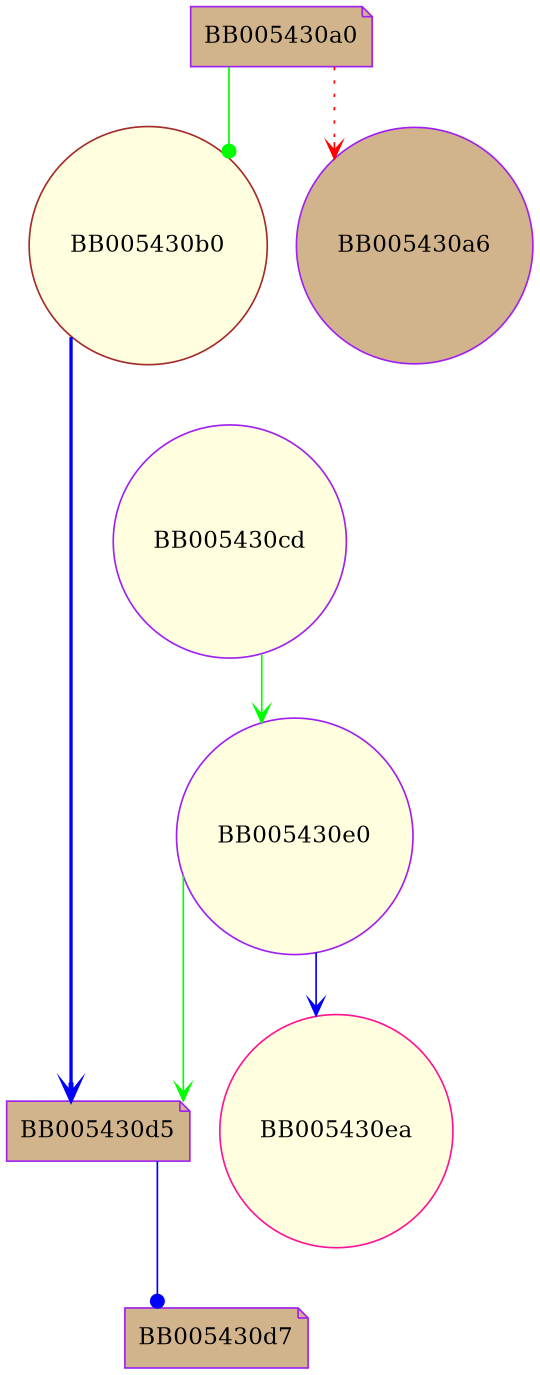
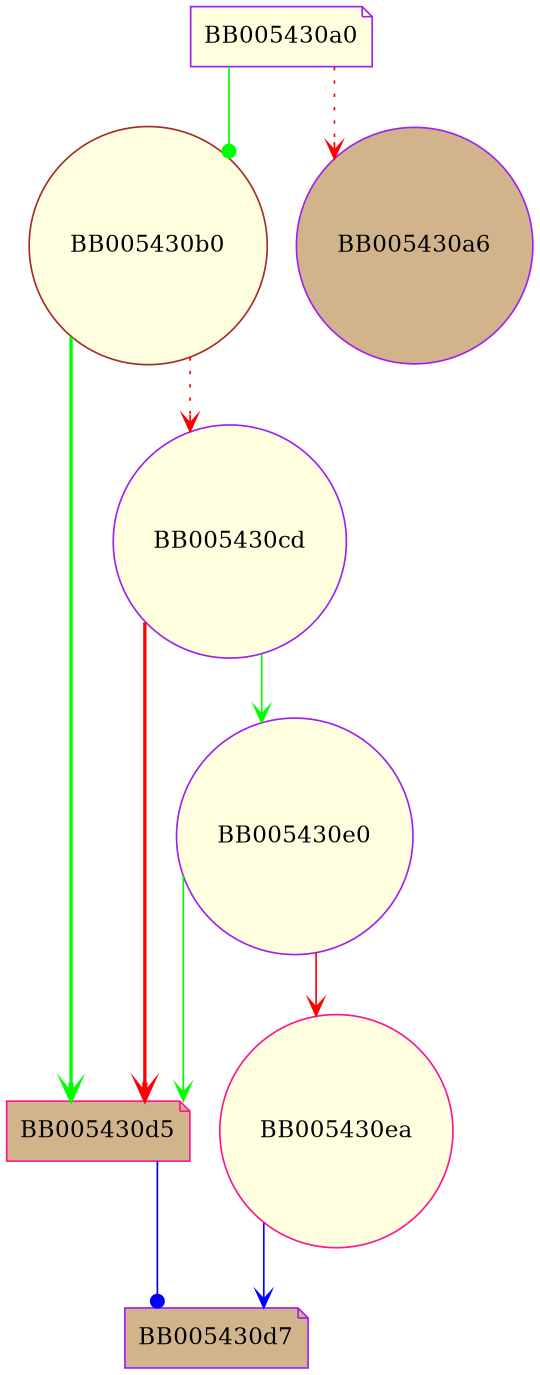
  digraph {
    splines=ortho
    node [color=purple fillcolor=tan shape=circle style=filled]
    edge [arrowhead=vee color=green style=solid]
-   BB005430a0 [shape=note]
+   BB005430a0 [fillcolor=lightyellow shape=note]
    BB005430b0 [color=brown fillcolor=lightyellow]
    BB005430a6
-   BB005430d5 [shape=note]
+   BB005430d5 [color=deeppink shape=note]
    BB005430cd [fillcolor=lightyellow]
    BB005430d7 [shape=note]
    BB005430e0 [fillcolor=lightyellow]
    BB005430ea [color=deeppink fillcolor=lightyellow]
    BB005430a0 -> BB005430b0 [arrowhead=dot]
    BB005430a0 -> BB005430a6 [color=red style=dotted]
-   BB005430b0 -> BB005430d5 [color=blue style=bold]
+   BB005430b0 -> BB005430d5 [style=bold]
+   BB005430b0 -> BB005430cd [color=red style=dotted]
    BB005430d5 -> BB005430d7 [arrowhead=dot color=blue]
+   BB005430cd -> BB005430d5 [color=red style=bold]
    BB005430cd -> BB005430e0
    BB005430e0 -> BB005430d5
-   BB005430e0 -> BB005430ea [color=blue]
+   BB005430e0 -> BB005430ea [color=red]
+   BB005430ea -> BB005430d7 [color=blue]
  }
